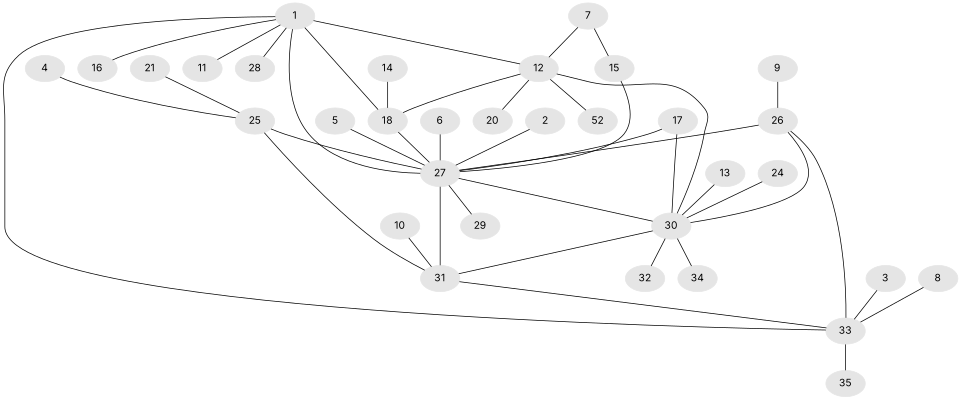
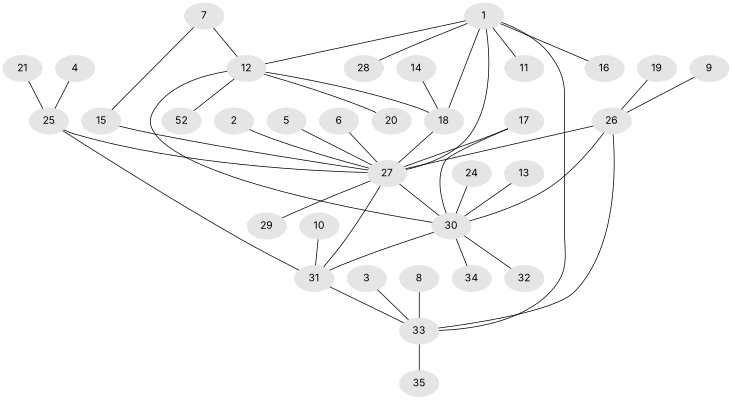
  graph {
    fontname=Inter
    node [color=gray90 fontname=Inter style=filled]
    edge [fontname=Inter weight=1.0]
    1
    11
    12
    16
    18
    27
    28
    33
    20
    n10 [label=52]
    30
    31
    29
    35
    2
    3
    4
    25
    5
    6
    7
    15
    8
    9
    26
    10
    32
    34
    13
    14
    17
+   19
    21
    24
    1 -- 11
    1 -- 12
    1 -- 16
    1 -- 18
    1 -- 27 [weight=3.0]
    1 -- 28
    1 -- 33
    12 -- 18
    12 -- 20
    12 -- n10
    12 -- 30
    18 -- 27
    27 -- 30
    27 -- 31
    27 -- 29
    33 -- 35
    30 -- 31
    30 -- 32
    30 -- 34
    31 -- 33
    2 -- 27
    3 -- 33
    4 -- 25
    25 -- 27 [weight=2.0]
    25 -- 31
    5 -- 27
    6 -- 27
    7 -- 12
    7 -- 15
    15 -- 27
    8 -- 33
    9 -- 26
    26 -- 27 [weight=2.0]
    26 -- 33
    26 -- 30
    10 -- 31
    13 -- 30
    14 -- 18
    17 -- 27
    17 -- 30 [weight=2.0]
+   19 -- 26
    21 -- 25
    24 -- 30
  }
